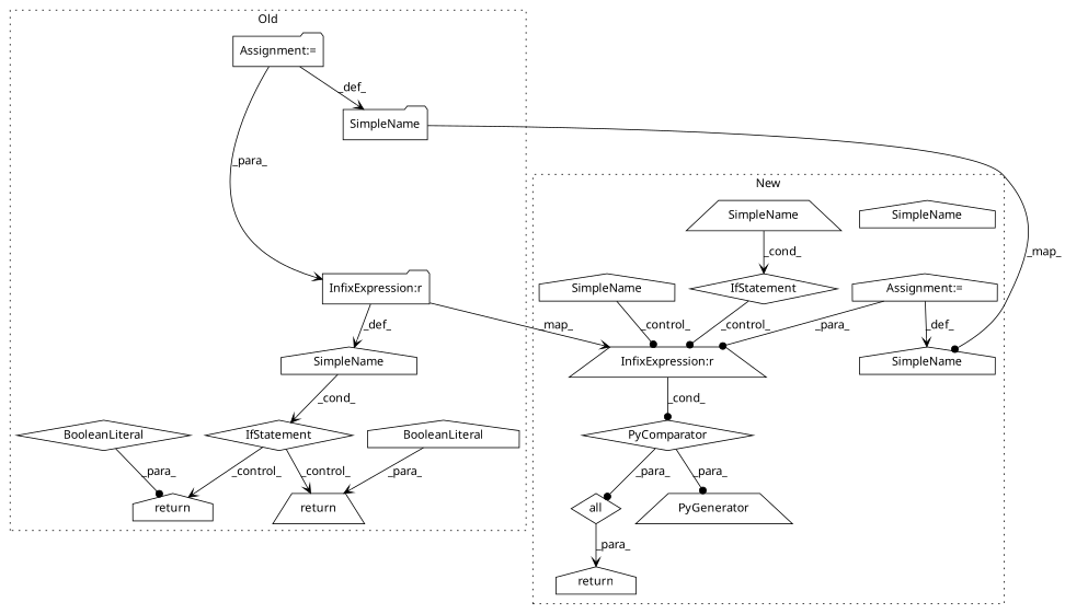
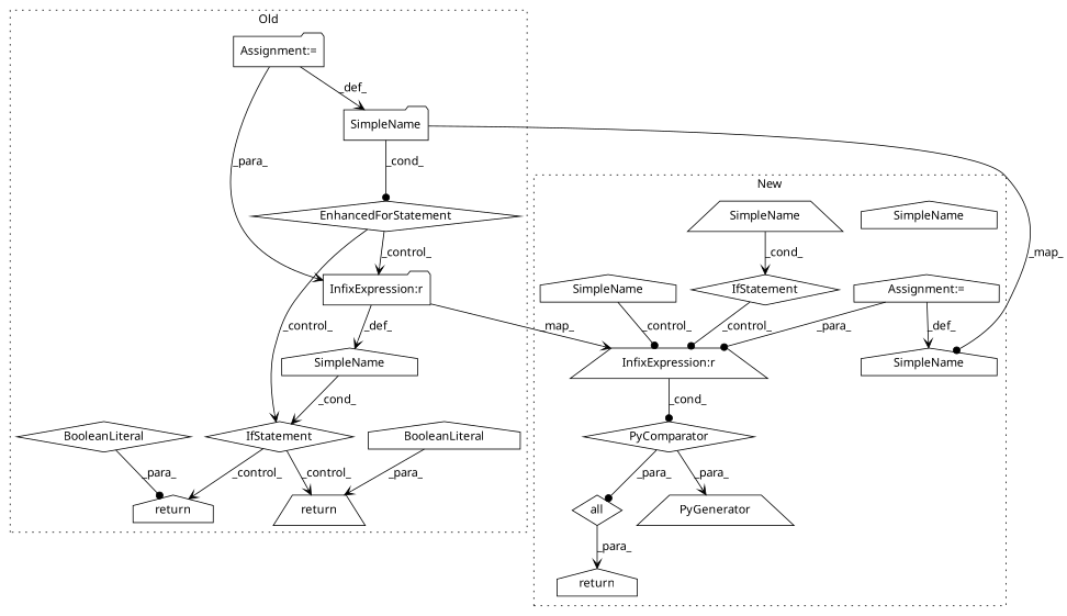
  digraph {
    fontname="Noto Sans"
    node [a=42 fontname="Noto Sans" l=5 s=1275 shape=house]
    edge [arrowhead=vee fontname="Noto Sans"]
+   n1 [a=70 l="53,2" label=EnhancedForStatement s="1088,1157" shape=diamond]
    n2 [a=7 l="53,2" label="Assignment:=" s="1088,1157" shape=folder]
    n3 [a=25 l="4,2" label=IfStatement s="1250,1263" shape=diamond]
    n4 [l=3 label=SimpleName s=1147 shape=folder]
    n5 [label=SimpleName l="" s=""]
    n6 [a=41 l=7 label=return s=1319 shape=trapezium]
    n7 [a=9 l=4 label=BooleanLiteral s=1326]
    n8 [a=41 l=7 label=return s=1277]
    n9 [a=9 label=BooleanLiteral s=1284 shape=diamond]
    n10 [a=27 l=4 label="InfixExpression:r" s=1258 shape=folder]
    n11 [a=32 l="13,-3" label=all s="1095,1303" shape=diamond]
    n12 [a=7 l=22 label="Assignment:="]
    n13 [a=113 l=22 label=PyComparator shape=diamond]
    n14 [a=107 l=195 label=PyGenerator s=1108 shape=trapezium]
    n15 [l=3 label=SimpleName s=1278]
    n16 [a=41 l=7 label=return s=1088]
    n17 [a=27 l=4 label="InfixExpression:r" s=1126 shape=trapezium]
    n18 [label=SimpleName s=1292]
    n19 [a=25 l=22 label=IfStatement shape=diamond]
    n20 [label=SimpleName s=1292 shape=trapezium]
    n21 [label=SimpleName s=1207]
    subgraph cluster_1 {
      label=Old
      style=dotted
+     n1
      n2
      n3
      n4
      n5
      n6
      n7
      n8
      n9
      n10
    }
    subgraph cluster_2 {
      label=New
      style=dotted
      n11
      n12
      n13
      n14
      n15
      n16
      n17
      n18
      n19
      n20
      n21
    }
+   n1 -> n3 [label=_control_]
+   n1 -> n10 [label=_control_]
    n2 -> n4 [label=_def_]
    n2 -> n10 [label=_para_]
    n3 -> n6 [label=_control_]
    n3 -> n8 [label=_control_]
+   n4 -> n1 [arrowhead=dot label=_cond_]
    n4 -> n15 [arrowhead=dot label=_map_]
    n5 -> n3 [label=_cond_]
    n7 -> n6 [label=_para_]
    n9 -> n8 [arrowhead=dot label=_para_]
    n10 -> n5 [label=_def_]
    n10 -> n17 [label=_map_]
    n11 -> n16 [label=_para_]
    n12 -> n15 [label=_def_]
    n12 -> n17 [arrowhead=dot label=_para_]
    n13 -> n11 [arrowhead=dot label=_para_]
-   n13 -> n14 [arrowhead=dot label=_para_]
+   n13 -> n14 [label=_para_]
    n17 -> n13 [arrowhead=dot label=_cond_]
    n19 -> n17 [arrowhead=dot label=_control_]
    n20 -> n19 [label=_cond_]
    n21 -> n17 [arrowhead=dot label=_control_]
  }
